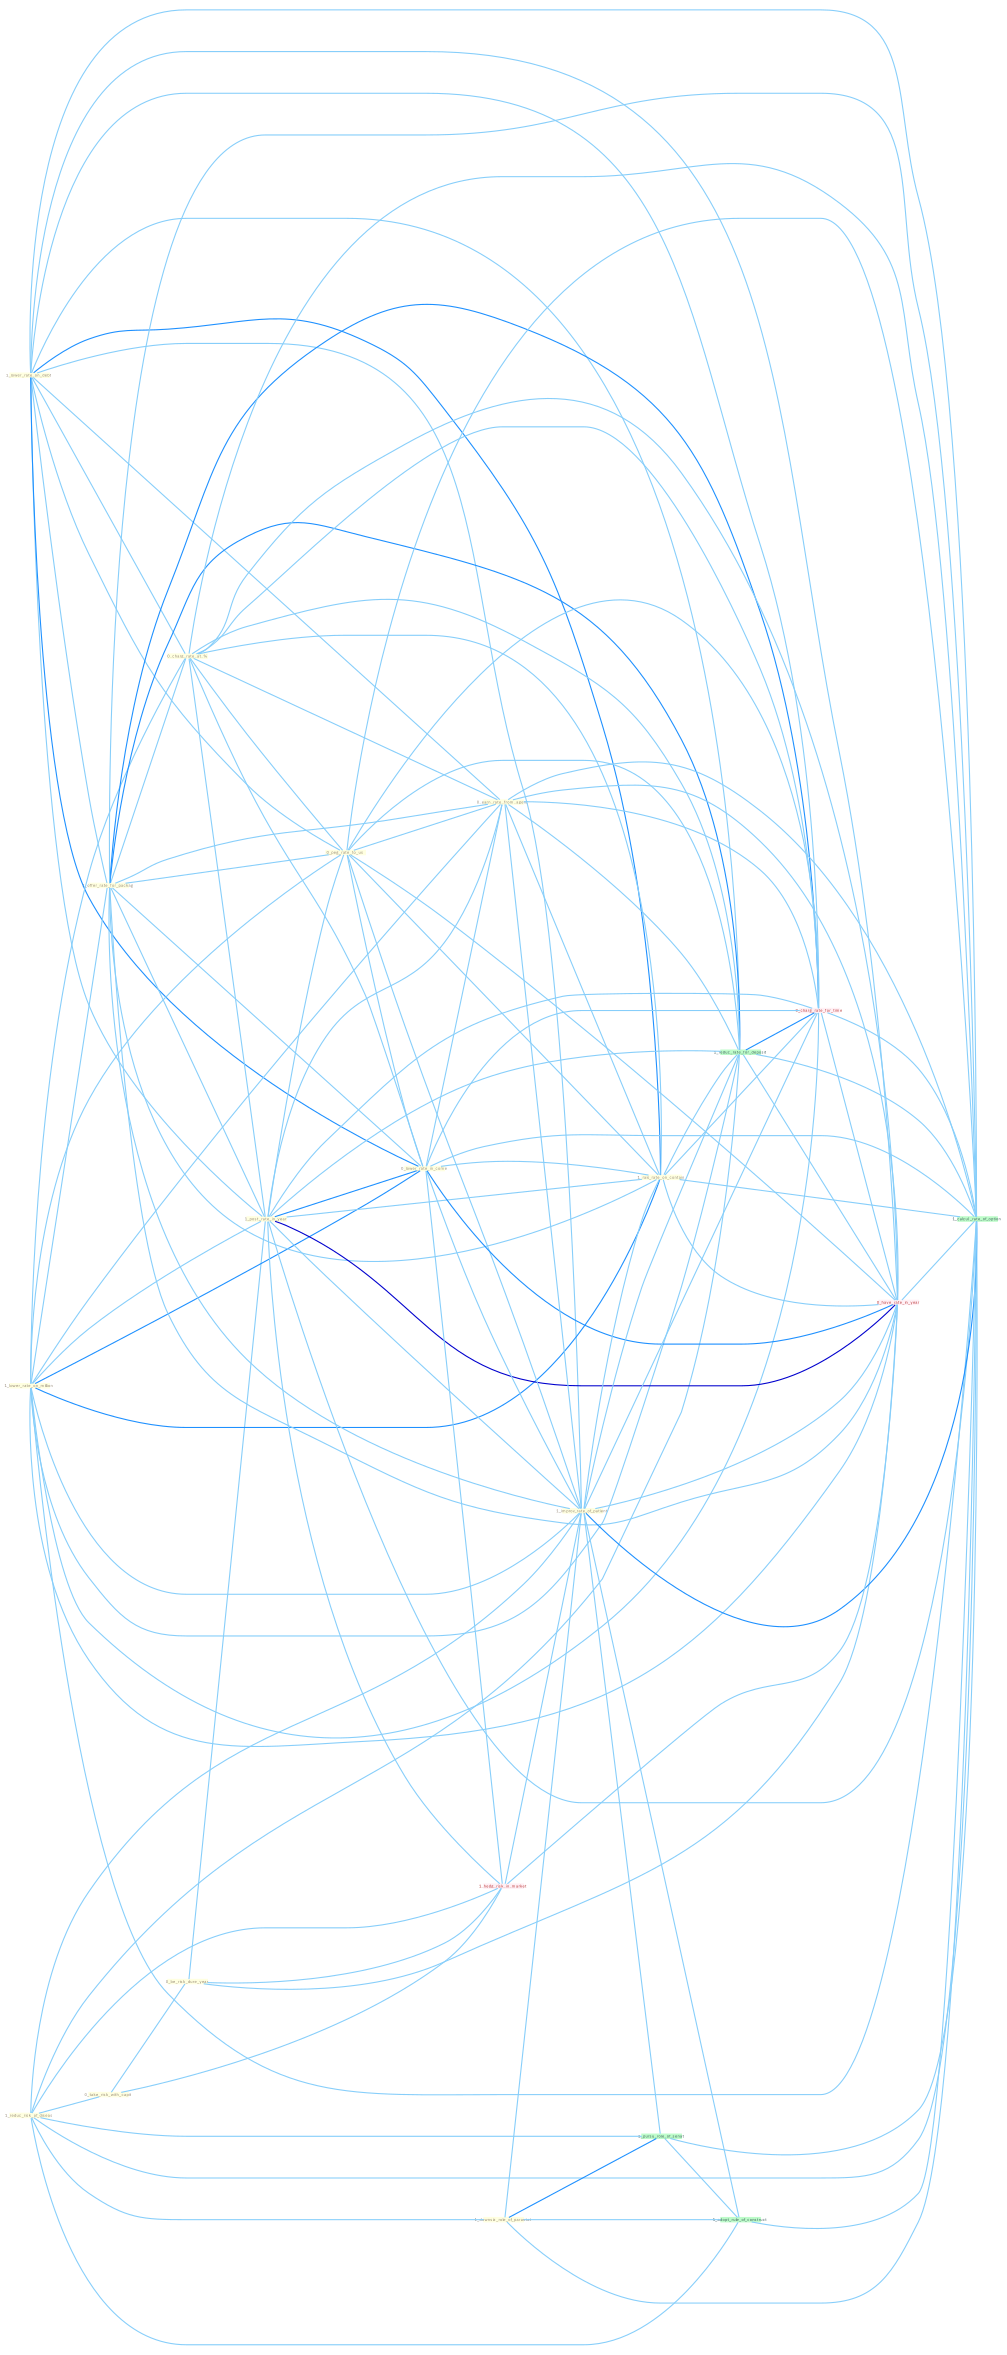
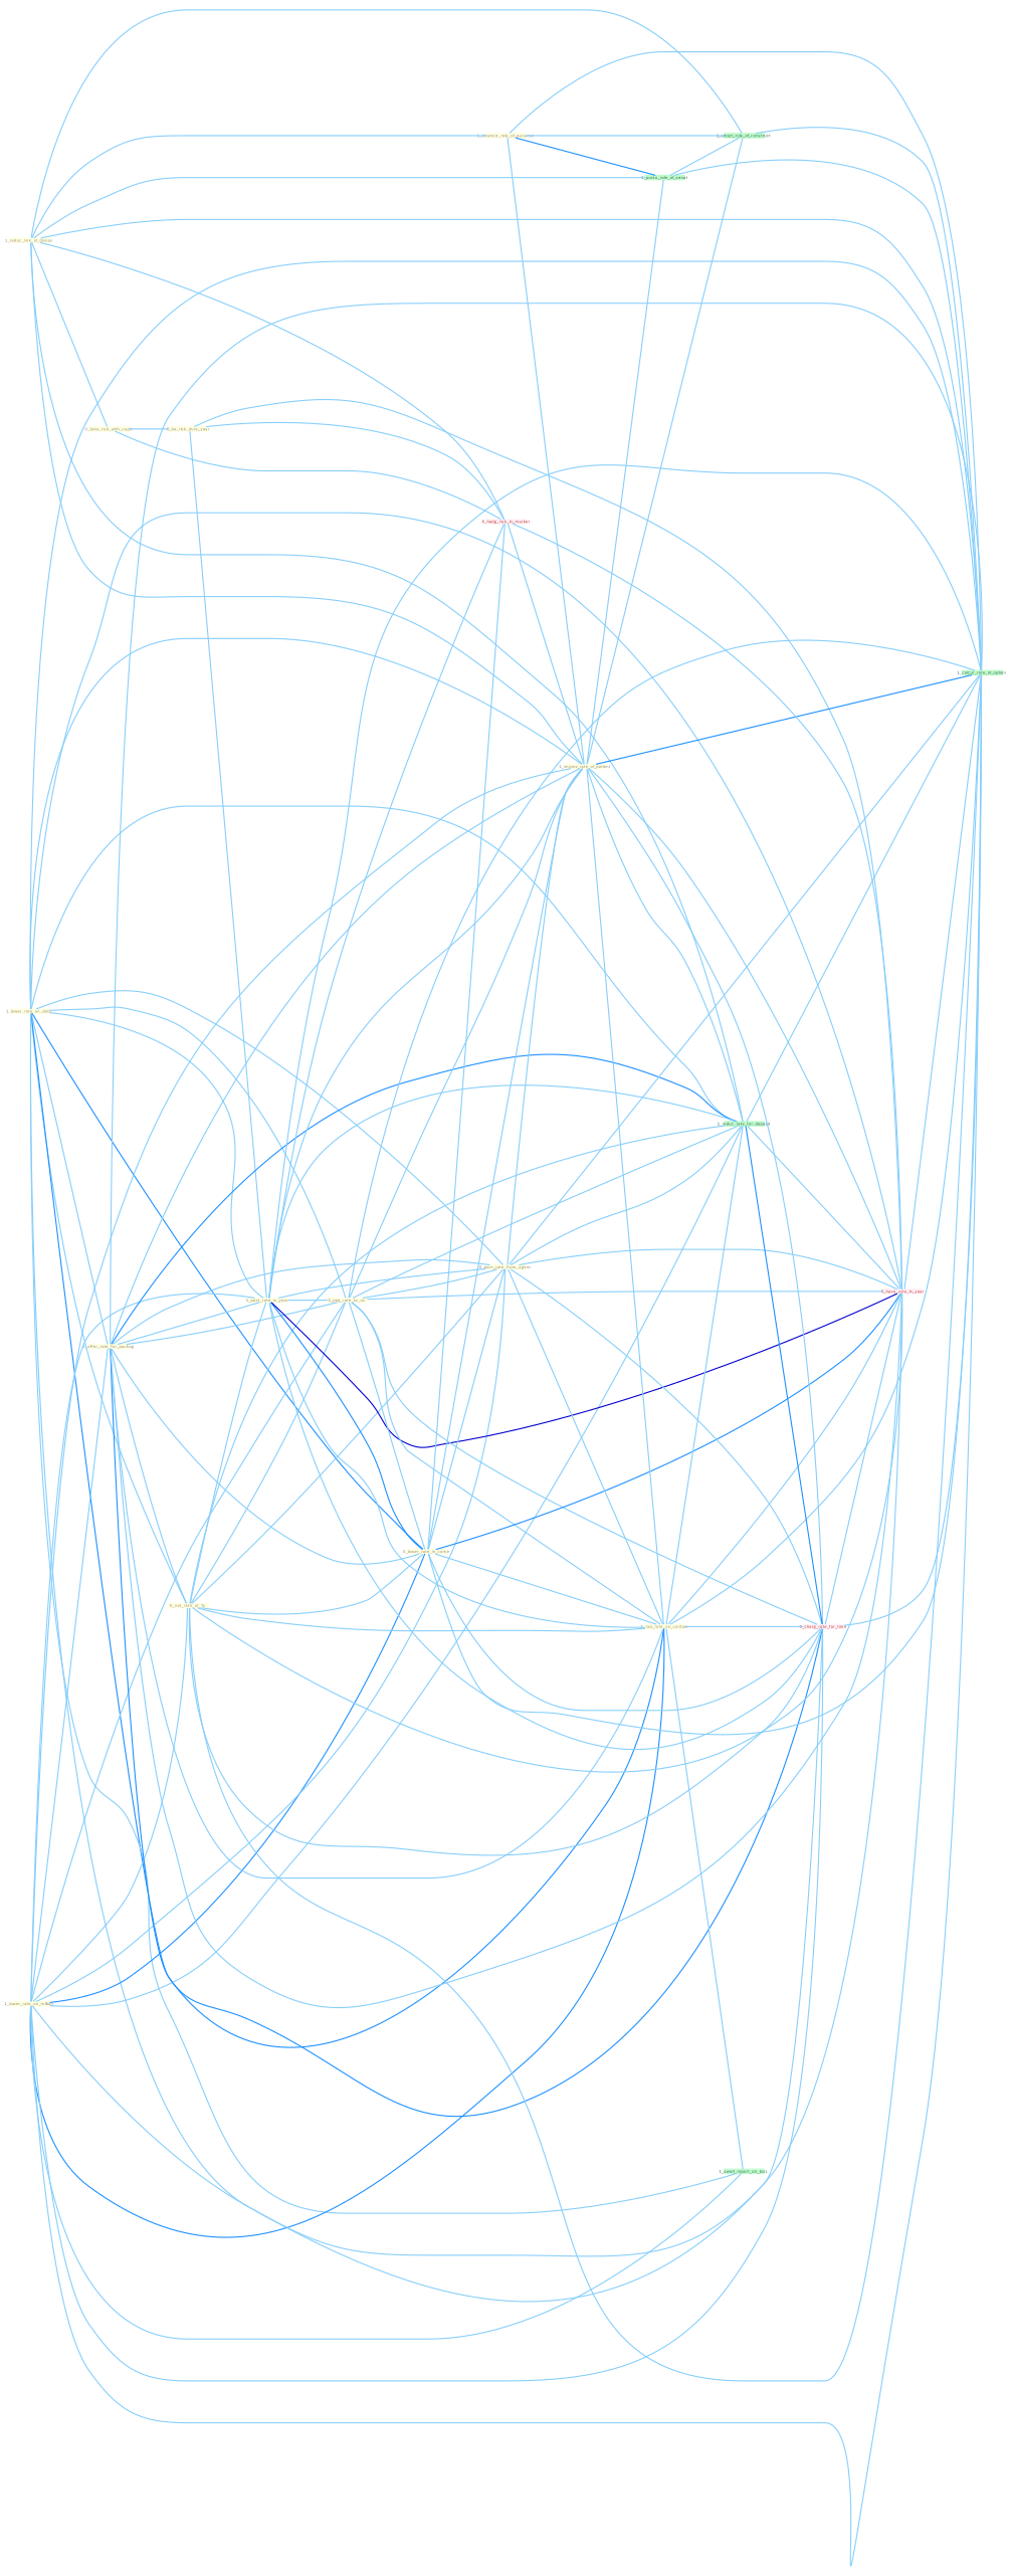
  graph {
    fontname="IBM Plex Sans"
    rankdir=LR
    node [color="#ffffe0" fixedsize=true fontcolor="#8b7d6b" fontname="IBM Plex Sans" fontsize=4 shape=polygon style=filled]
    edge [color="#87cefa" fontname="IBM Plex Sans" w=1]
    "1_lower_rate_on_debt " [height=.06 width=.5]
    "1_reduc_risk_of_diseas " [height=.06 width=.5]
    "0_take_risk_with_capit " [height=.06 width=.5]
    "0_be_risk_dure_year " [height=.06 width=.5]
    "1_downsiz_role_of_parastat " [height=.06 width=.5]
    "1_lower_rate_on_million " [height=.06 width=.5]
    "1_offer_rate_for_packag " [height=.06 width=.5]
-   "0_set_rate_at_% " [height=.06 width=.5 label="0_charg_rate_at_%"]
+   "0_set_rate_at_% " [height=.06 width=.5]
    "1_post_rate_in_year " [height=.06 width=.5]
    "0_peg_rate_to_us " [height=.06 width=.5]
    "0_lower_rate_in_come " [height=.06 width=.5]
    "0_earn_rate_from_agenc " [height=.06 width=.5]
    "1_improv_rate_of_patient " [height=.06 width=.5]
    "1_rais_rate_on_contain " [height=.06 width=.5]
    "0_charg_rate_for_time " [color="#fff0f5" fontcolor="#b22222" height=.06 width=.5]
-   "1_hedg_risk_in_market " [color="#fff0f5" fontcolor="#b22222" height=.06 width=.5]
+   "1_hedg_risk_in_market " [color="#fff0f5" fontcolor="#b22222" height=.06 width=.5 label="8_hedg_risk_in_market"]
    "0_have_rate_in_year " [color="#fff0f5" fontcolor="#b22222" height=.06 width=.5]
+   "1_await_report_on_loss " [color="#BDFCC9" fontcolor="#2f4f4f" height=.06 width=.5]
    "1_reduc_rate_for_deposit " [color="#BDFCC9" fontcolor="#2f4f4f" height=.06 width=.5]
    "1_calcul_rate_of_option " [color="#BDFCC9" fontcolor="#2f4f4f" height=.06 width=.5]
    "1_pursu_role_of_senat " [color="#BDFCC9" fontcolor="#2f4f4f" height=.06 width=.5]
    "1_adopt_rule_of_construct " [color="#BDFCC9" fontcolor="#2f4f4f" height=.06 width=.5]
    subgraph sub_1 {
      "1_lower_rate_on_debt "
      "1_reduc_risk_of_diseas "
      "0_take_risk_with_capit "
      "0_be_risk_dure_year "
      "1_downsiz_role_of_parastat "
      "1_lower_rate_on_million "
      "1_offer_rate_for_packag "
      "0_set_rate_at_% "
      "1_post_rate_in_year "
      "0_peg_rate_to_us "
      "0_lower_rate_in_come "
      "0_earn_rate_from_agenc "
      "1_improv_rate_of_patient "
      "1_rais_rate_on_contain "
    }
    subgraph sub_2 {
      "0_charg_rate_for_time "
      "1_hedg_risk_in_market "
      "0_have_rate_in_year "
    }
    "1_lower_rate_on_debt " -- "1_offer_rate_for_packag "
    "1_lower_rate_on_debt " -- "0_set_rate_at_% "
    "1_lower_rate_on_debt " -- "1_post_rate_in_year "
    "1_lower_rate_on_debt " -- "0_peg_rate_to_us "
    "1_lower_rate_on_debt " -- "0_lower_rate_in_come " [color="#1e90ff" w=2]
    "1_lower_rate_on_debt " -- "0_earn_rate_from_agenc "
    "1_lower_rate_on_debt " -- "1_improv_rate_of_patient "
    "1_lower_rate_on_debt " -- "1_rais_rate_on_contain " [color="#1e90ff" w=2]
    "1_lower_rate_on_debt " -- "0_charg_rate_for_time "
    "1_lower_rate_on_debt " -- "0_have_rate_in_year "
+   "1_lower_rate_on_debt " -- "1_await_report_on_loss "
    "1_lower_rate_on_debt " -- "1_reduc_rate_for_deposit "
    "1_lower_rate_on_debt " -- "1_calcul_rate_of_option "
    "1_reduc_risk_of_diseas " -- "0_take_risk_with_capit "
    "1_reduc_risk_of_diseas " -- "1_downsiz_role_of_parastat "
    "1_reduc_risk_of_diseas " -- "1_improv_rate_of_patient "
    "1_reduc_risk_of_diseas " -- "1_hedg_risk_in_market "
    "1_reduc_risk_of_diseas " -- "1_reduc_rate_for_deposit "
    "1_reduc_risk_of_diseas " -- "1_calcul_rate_of_option "
    "1_reduc_risk_of_diseas " -- "1_pursu_role_of_senat "
    "1_reduc_risk_of_diseas " -- "1_adopt_rule_of_construct "
    "0_take_risk_with_capit " -- "0_be_risk_dure_year "
    "0_take_risk_with_capit " -- "1_hedg_risk_in_market "
    "0_be_risk_dure_year " -- "1_post_rate_in_year "
    "0_be_risk_dure_year " -- "1_hedg_risk_in_market "
    "0_be_risk_dure_year " -- "0_have_rate_in_year "
    "1_downsiz_role_of_parastat " -- "1_improv_rate_of_patient "
    "1_downsiz_role_of_parastat " -- "1_calcul_rate_of_option "
    "1_downsiz_role_of_parastat " -- "1_pursu_role_of_senat " [color="#1e90ff" w=2]
    "1_downsiz_role_of_parastat " -- "1_adopt_rule_of_construct "
    "1_lower_rate_on_million " -- "1_offer_rate_for_packag "
    "1_lower_rate_on_million " -- "0_set_rate_at_% "
    "1_lower_rate_on_million " -- "1_post_rate_in_year "
    "1_lower_rate_on_million " -- "0_peg_rate_to_us "
    "1_lower_rate_on_million " -- "0_lower_rate_in_come " [color="#1e90ff" w=2]
    "1_lower_rate_on_million " -- "0_earn_rate_from_agenc "
    "1_lower_rate_on_million " -- "1_improv_rate_of_patient "
    "1_lower_rate_on_million " -- "1_rais_rate_on_contain " [color="#1e90ff" w=2]
    "1_lower_rate_on_million " -- "0_charg_rate_for_time "
    "1_lower_rate_on_million " -- "0_have_rate_in_year "
+   "1_lower_rate_on_million " -- "1_await_report_on_loss "
    "1_lower_rate_on_million " -- "1_reduc_rate_for_deposit "
    "1_lower_rate_on_million " -- "1_calcul_rate_of_option "
    "1_offer_rate_for_packag " -- "0_set_rate_at_% "
    "1_offer_rate_for_packag " -- "1_post_rate_in_year "
    "1_offer_rate_for_packag " -- "0_peg_rate_to_us "
    "1_offer_rate_for_packag " -- "0_lower_rate_in_come "
    "1_offer_rate_for_packag " -- "0_earn_rate_from_agenc "
    "1_offer_rate_for_packag " -- "1_improv_rate_of_patient "
    "1_offer_rate_for_packag " -- "1_rais_rate_on_contain "
    "1_offer_rate_for_packag " -- "0_charg_rate_for_time " [color="#1e90ff" w=2]
    "1_offer_rate_for_packag " -- "0_have_rate_in_year "
    "1_offer_rate_for_packag " -- "1_reduc_rate_for_deposit " [color="#1e90ff" w=2]
    "1_offer_rate_for_packag " -- "1_calcul_rate_of_option "
    "0_set_rate_at_% " -- "1_post_rate_in_year "
    "0_set_rate_at_% " -- "0_peg_rate_to_us "
    "0_set_rate_at_% " -- "0_lower_rate_in_come "
    "0_set_rate_at_% " -- "0_earn_rate_from_agenc "
    "0_set_rate_at_% " -- "1_rais_rate_on_contain "
    "0_set_rate_at_% " -- "0_charg_rate_for_time "
    "0_set_rate_at_% " -- "0_have_rate_in_year "
    "0_set_rate_at_% " -- "1_reduc_rate_for_deposit "
    "0_set_rate_at_% " -- "1_calcul_rate_of_option "
    "1_post_rate_in_year " -- "0_peg_rate_to_us "
    "1_post_rate_in_year " -- "0_lower_rate_in_come " [color="#1e90ff" w=2]
    "1_post_rate_in_year " -- "0_earn_rate_from_agenc "
    "1_post_rate_in_year " -- "1_improv_rate_of_patient "
    "1_post_rate_in_year " -- "1_rais_rate_on_contain "
    "1_post_rate_in_year " -- "0_charg_rate_for_time "
    "1_post_rate_in_year " -- "1_hedg_risk_in_market "
    "1_post_rate_in_year " -- "0_have_rate_in_year " [color="#0000cd" w=3]
    "1_post_rate_in_year " -- "1_reduc_rate_for_deposit "
    "1_post_rate_in_year " -- "1_calcul_rate_of_option "
    "0_peg_rate_to_us " -- "0_lower_rate_in_come "
    "0_peg_rate_to_us " -- "0_earn_rate_from_agenc "
    "0_peg_rate_to_us " -- "1_improv_rate_of_patient "
    "0_peg_rate_to_us " -- "1_rais_rate_on_contain "
    "0_peg_rate_to_us " -- "0_charg_rate_for_time "
    "0_peg_rate_to_us " -- "0_have_rate_in_year "
    "0_peg_rate_to_us " -- "1_reduc_rate_for_deposit "
    "0_peg_rate_to_us " -- "1_calcul_rate_of_option "
    "0_lower_rate_in_come " -- "0_earn_rate_from_agenc "
    "0_lower_rate_in_come " -- "1_improv_rate_of_patient "
    "0_lower_rate_in_come " -- "1_rais_rate_on_contain "
    "0_lower_rate_in_come " -- "0_charg_rate_for_time "
    "0_lower_rate_in_come " -- "1_hedg_risk_in_market "
    "0_lower_rate_in_come " -- "0_have_rate_in_year " [color="#1e90ff" w=2]
    "0_lower_rate_in_come " -- "1_calcul_rate_of_option "
    "0_earn_rate_from_agenc " -- "1_improv_rate_of_patient "
    "0_earn_rate_from_agenc " -- "1_rais_rate_on_contain "
    "0_earn_rate_from_agenc " -- "0_charg_rate_for_time "
    "0_earn_rate_from_agenc " -- "0_have_rate_in_year "
    "0_earn_rate_from_agenc " -- "1_reduc_rate_for_deposit "
    "0_earn_rate_from_agenc " -- "1_calcul_rate_of_option "
    "1_improv_rate_of_patient " -- "1_rais_rate_on_contain "
    "1_improv_rate_of_patient " -- "0_charg_rate_for_time "
    "1_improv_rate_of_patient " -- "0_have_rate_in_year "
    "1_improv_rate_of_patient " -- "1_reduc_rate_for_deposit "
    "1_improv_rate_of_patient " -- "1_calcul_rate_of_option " [color="#1e90ff" w=2]
    "1_improv_rate_of_patient " -- "1_pursu_role_of_senat "
    "1_improv_rate_of_patient " -- "1_adopt_rule_of_construct "
    "1_rais_rate_on_contain " -- "0_charg_rate_for_time "
    "1_rais_rate_on_contain " -- "0_have_rate_in_year "
+   "1_rais_rate_on_contain " -- "1_await_report_on_loss "
    "1_rais_rate_on_contain " -- "1_reduc_rate_for_deposit "
    "1_rais_rate_on_contain " -- "1_calcul_rate_of_option "
    "0_charg_rate_for_time " -- "0_have_rate_in_year "
    "0_charg_rate_for_time " -- "1_calcul_rate_of_option "
    "1_hedg_risk_in_market " -- "1_improv_rate_of_patient "
    "1_hedg_risk_in_market " -- "0_have_rate_in_year "
    "0_have_rate_in_year " -- "1_calcul_rate_of_option "
    "1_reduc_rate_for_deposit " -- "0_charg_rate_for_time " [color="#1e90ff" w=2]
    "1_reduc_rate_for_deposit " -- "0_have_rate_in_year "
    "1_reduc_rate_for_deposit " -- "1_calcul_rate_of_option "
    "1_pursu_role_of_senat " -- "1_calcul_rate_of_option "
    "1_pursu_role_of_senat " -- "1_adopt_rule_of_construct "
    "1_adopt_rule_of_construct " -- "1_calcul_rate_of_option "
  }
